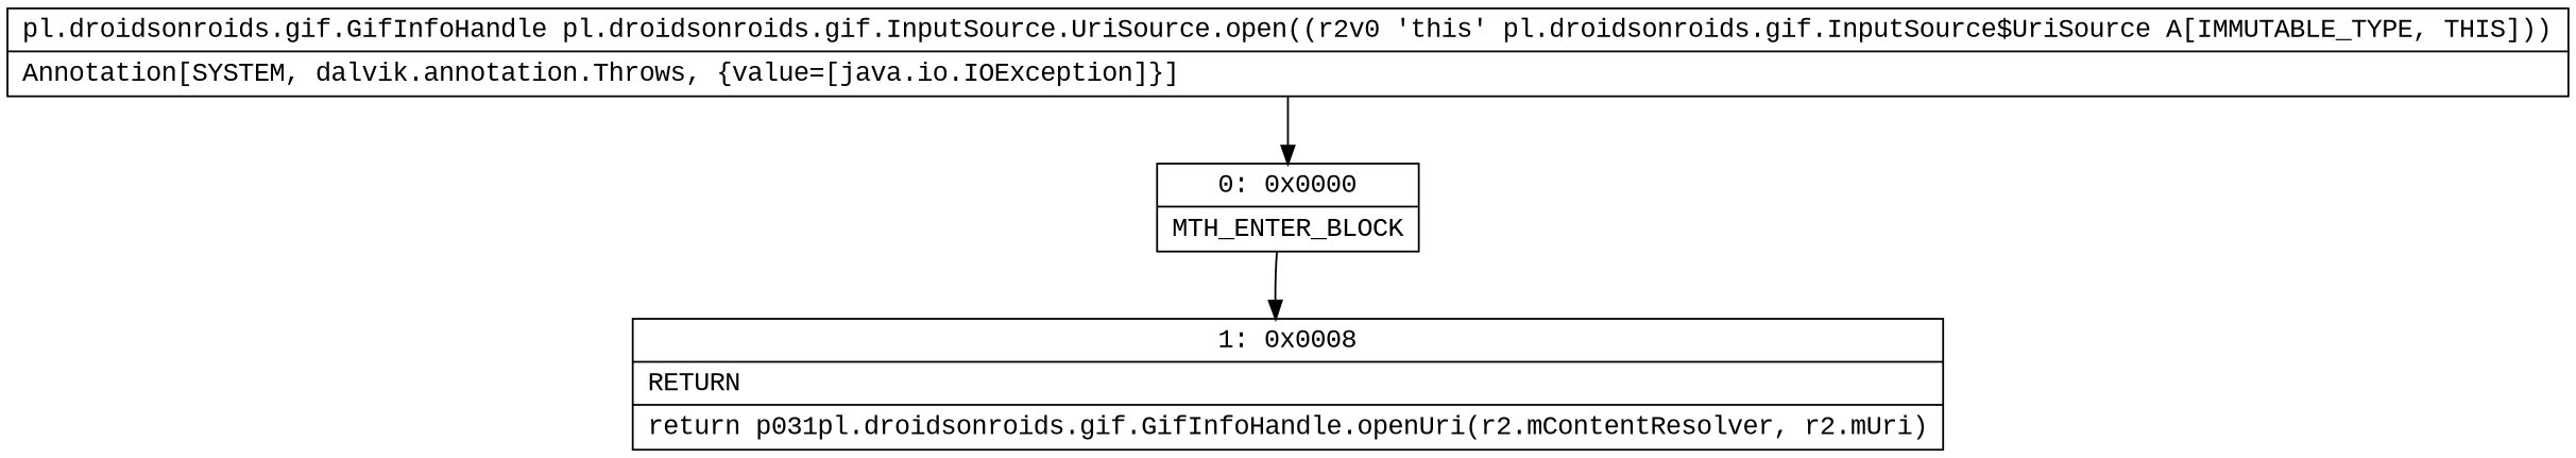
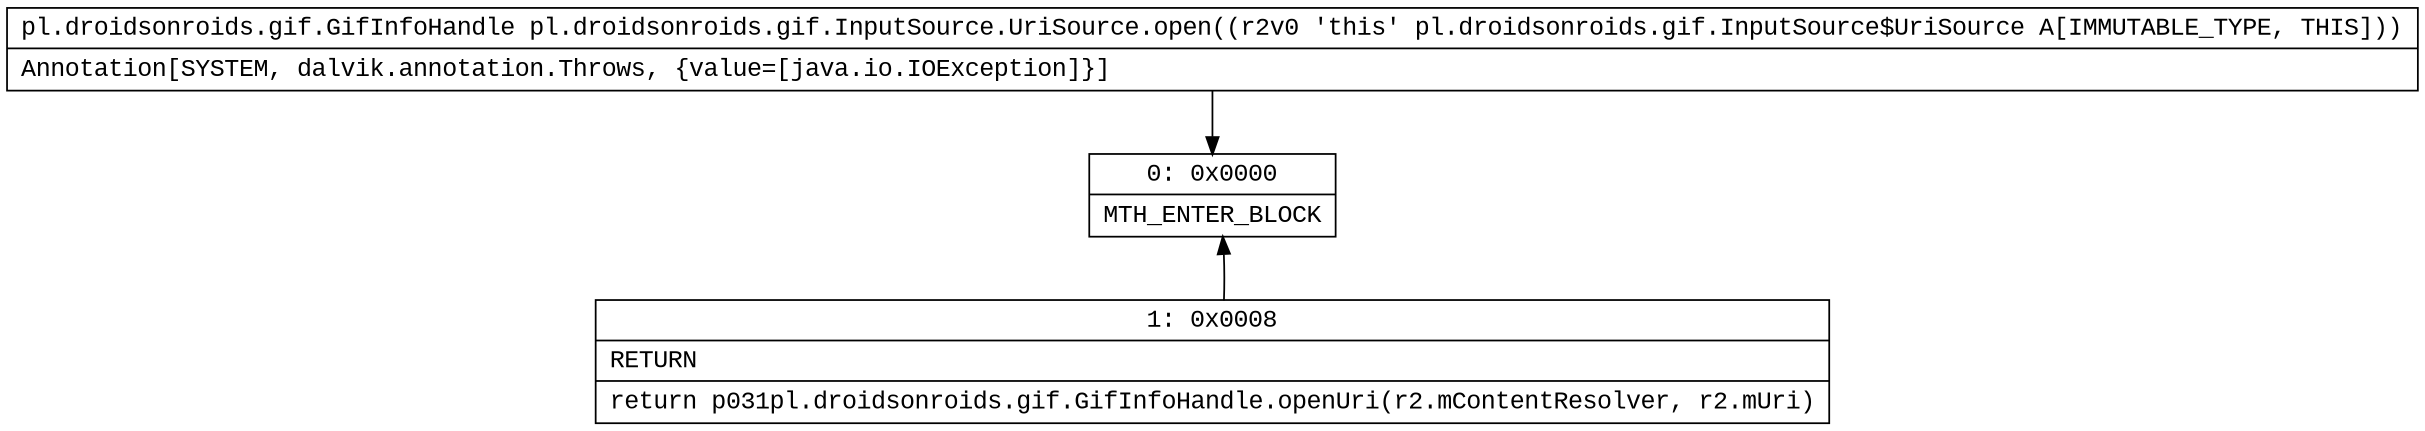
  digraph {
    fontname="Liberation Mono"
    node [shape=record fontname="Liberation Mono"]
    edge [fontname="Liberation Mono"]
    n1 [label="{0\:\ 0x0000|MTH_ENTER_BLOCK\l}"]
    n2 [label="{1\:\ 0x0008|RETURN\l|return p031pl.droidsonroids.gif.GifInfoHandle.openUri(r2.mContentResolver, r2.mUri)\l}"]
    n3 [label="{pl.droidsonroids.gif.GifInfoHandle pl.droidsonroids.gif.InputSource.UriSource.open((r2v0 'this' pl.droidsonroids.gif.InputSource$UriSource A[IMMUTABLE_TYPE, THIS]))  | Annotation[SYSTEM, dalvik.annotation.Throws, \{value=[java.io.IOException]\}]\l}"]
-   n1 -> n2
+   n2 -> n1
    n3 -> n1
  }
